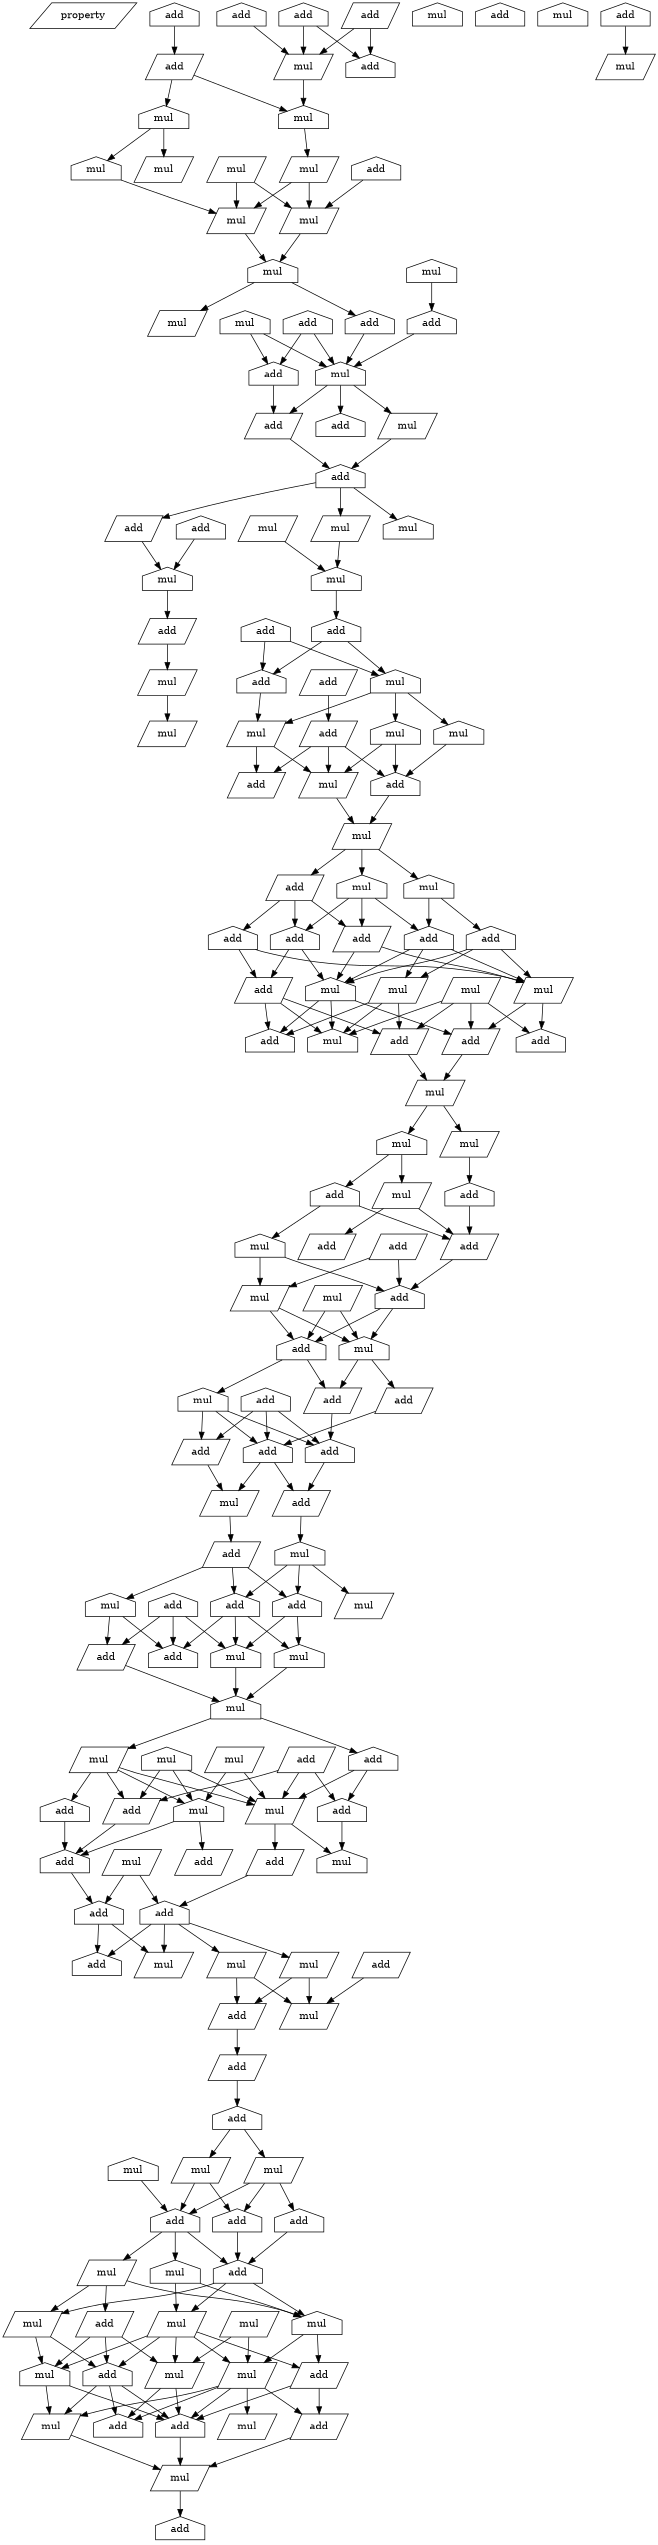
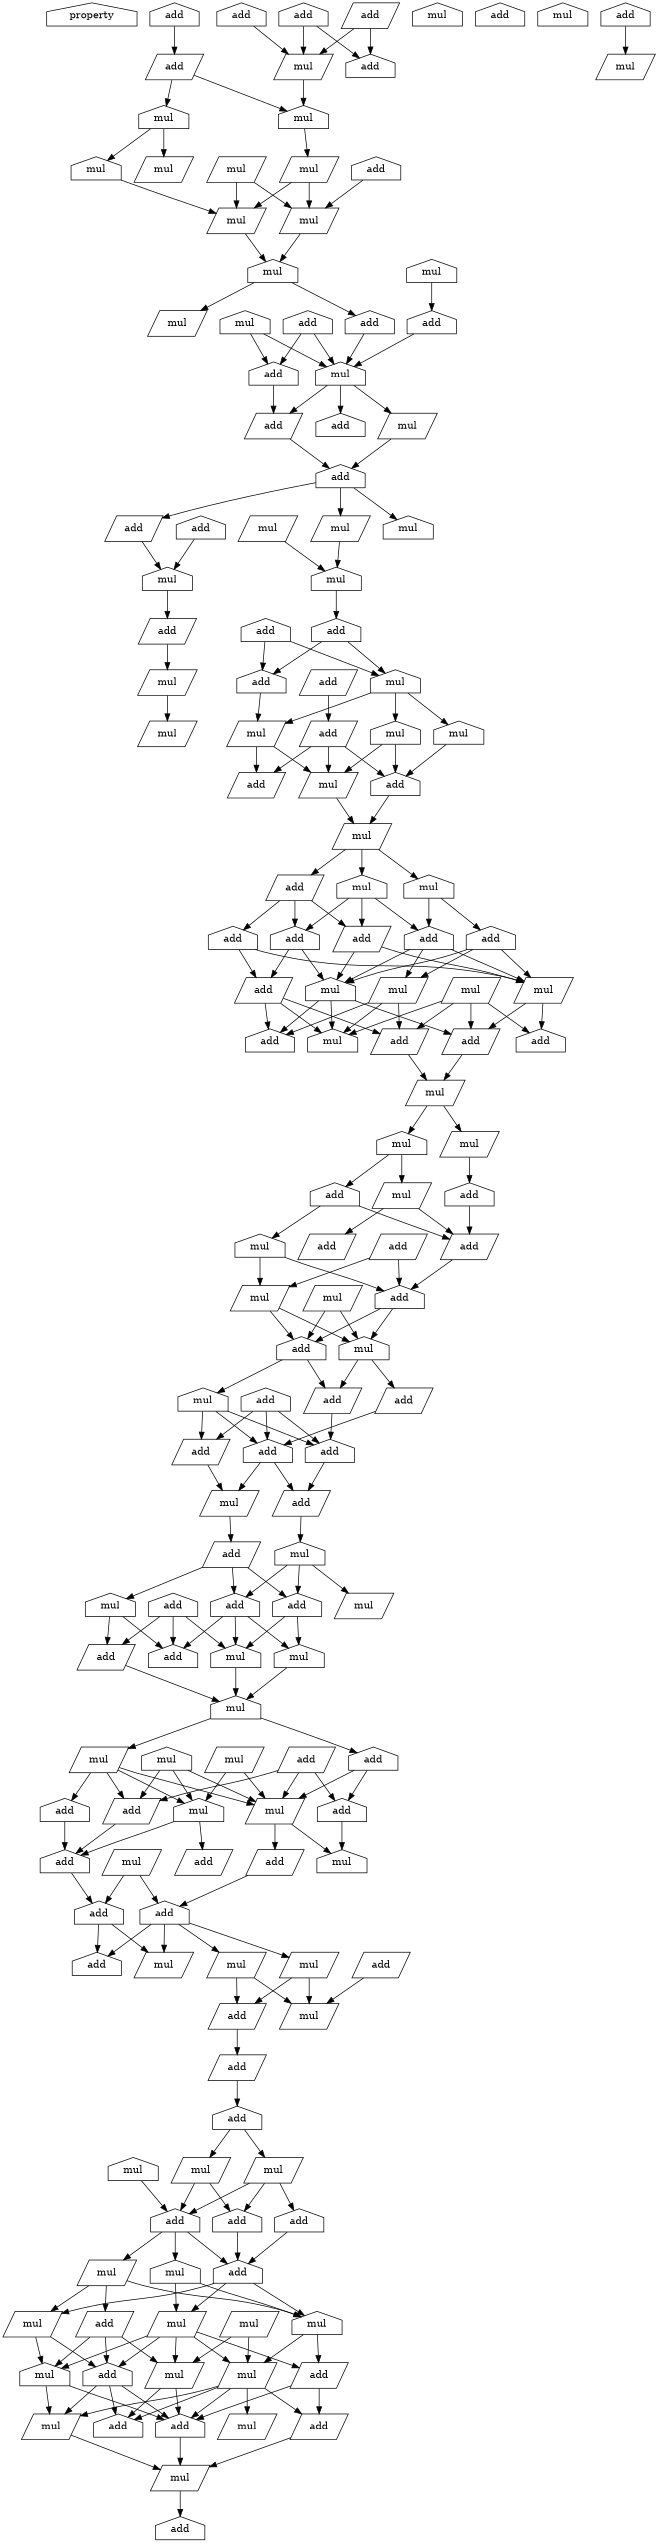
  digraph {
    node [fontcolor=black shape=house]
-   property [lf=1.4 mul=2 shape=parallelogram]
+   property [lf=1.4 mul=2]
    n2 [label=add]
    n3 [label=add shape=parallelogram]
    n4 [label=mul]
    n5 [label=add shape=parallelogram]
    n6 [label=mul shape=parallelogram]
    n7 [label=add]
    n8 [label=add]
    n9 [label=add]
    n10 [label=mul]
    n11 [label=mul]
    n12 [label=mul shape=parallelogram]
    n13 [label=mul]
    n14 [label=mul shape=parallelogram]
    n15 [label=mul shape=parallelogram]
    n16 [label=mul shape=parallelogram]
    n17 [label=mul shape=parallelogram]
    n18 [label=add]
    n19 [label=mul]
    n20 [label=add]
    n21 [label=mul shape=parallelogram]
    n22 [label=mul]
    n23 [label=add]
    n24 [label=mul]
    n25 [label=add]
    n26 [label=mul]
    n27 [label=add]
    n28 [label=add shape=parallelogram]
    n29 [label=mul shape=parallelogram]
    n30 [label=add]
    n31 [label=add]
    n32 [label=mul]
    n33 [label=mul shape=parallelogram]
    n34 [label=add shape=parallelogram]
    n35 [label=mul shape=parallelogram]
    n36 [label=mul]
    n37 [label=add]
    n38 [label=mul]
    n39 [label=add shape=parallelogram]
    n40 [label=add]
    n41 [label=add]
    n42 [label=mul]
    n43 [label=add]
    n44 [label=mul shape=parallelogram]
    n45 [label=add shape=parallelogram]
    n46 [label=add shape=parallelogram]
    n47 [label=mul shape=parallelogram]
    n48 [label=mul shape=parallelogram]
    n49 [label=mul]
    n50 [label=mul]
    n51 [label=add shape=parallelogram]
    n52 [label=mul shape=parallelogram]
    n53 [label=add]
    n54 [label=mul shape=parallelogram]
    n55 [label=mul]
    n56 [label=mul]
    n57 [label=add shape=parallelogram]
    n58 [label=add shape=parallelogram]
    n59 [label=add]
    n60 [label=add]
    n61 [label=add]
    n62 [label=add]
    n63 [label=mul]
    n64 [label=mul shape=parallelogram]
    n65 [label=add shape=parallelogram]
    n66 [label=mul shape=parallelogram]
    n67 [label=add shape=parallelogram]
    n68 [label=add]
    n69 [label=mul]
    n70 [label=add shape=parallelogram]
    n71 [label=add]
    n72 [label=mul shape=parallelogram]
    n73 [label=mul shape=parallelogram]
    n74 [label=mul]
    n75 [label=mul shape=parallelogram]
    n76 [label=mul shape=parallelogram]
    n77 [label=add]
    n78 [label=add]
    n79 [label=add shape=parallelogram]
    n80 [label=add shape=parallelogram]
    n81 [label=mul]
    n82 [label=add]
    n83 [label=mul shape=parallelogram]
    n84 [label=add shape=parallelogram]
    n85 [label=mul]
    n86 [label=add]
    n87 [label=mul shape=parallelogram]
    n88 [label=add shape=parallelogram]
    n89 [label=add shape=parallelogram]
    n90 [label=mul]
    n91 [label=add]
    n92 [label=add shape=parallelogram]
    n93 [label=add]
    n94 [label=add]
    n95 [label=add]
    n96 [label=mul shape=parallelogram]
    n97 [label=add shape=parallelogram]
    n98 [label=add shape=parallelogram]
    n99 [label=mul]
    n100 [label=add]
    n101 [label=add]
    n102 [label=mul]
    n103 [label=mul shape=parallelogram]
    n104 [label=mul]
    n105 [label=mul]
    n106 [label=add]
    n107 [label=add]
    n108 [label=add shape=parallelogram]
    n109 [label=mul]
    n110 [label=mul shape=parallelogram]
    n111 [label=add]
    n112 [label=add shape=parallelogram]
    n113 [label=add]
    n114 [label=mul shape=parallelogram]
    n115 [label=add shape=parallelogram]
    n116 [label=mul]
    n117 [label=add]
    n118 [label=mul shape=parallelogram]
    n119 [label=mul]
    n120 [label=add]
    n121 [label=add shape=parallelogram]
    n122 [label=mul]
    n123 [label=add shape=parallelogram]
    n124 [label=mul shape=parallelogram]
    n125 [label=add]
    n126 [label=add]
    n127 [label=add]
    n128 [label=mul shape=parallelogram]
    n129 [label=mul shape=parallelogram]
    n130 [label=mul shape=parallelogram]
    n131 [label=add shape=parallelogram]
    n132 [label=mul shape=parallelogram]
    n133 [label=add shape=parallelogram]
    n134 [label=add shape=parallelogram]
    n135 [label=add]
    n136 [label=mul shape=parallelogram]
    n137 [label=mul shape=parallelogram]
    n138 [label=add]
    n139 [label=add]
    n140 [label=add]
    n141 [label=mul]
    n142 [label=mul shape=parallelogram]
    n143 [label=add]
    n144 [label=mul]
    n145 [label=mul shape=parallelogram]
    n146 [label=mul]
    n147 [label=add shape=parallelogram]
    n148 [label=mul shape=parallelogram]
    n149 [label=add]
    n150 [label=mul]
    n151 [label=mul shape=parallelogram]
    n152 [label=add shape=parallelogram]
    n153 [label=mul shape=parallelogram]
    n154 [label=mul shape=parallelogram]
    n155 [label=mul shape=parallelogram]
    n156 [label=add]
    n157 [label=add]
    n158 [label=mul shape=parallelogram]
    n159 [label=add shape=parallelogram]
    n160 [label=mul shape=parallelogram]
    n161 [label=add]
    n162 [label=mul]
    n163 [label=add]
    n164 [label=mul shape=parallelogram]
    n2 -> n3
    n3 -> n10
    n3 -> n11
    n5 -> n6
    n5 -> n7
    n6 -> n10
    n8 -> n6
    n8 -> n7
    n9 -> n6
    n10 -> n12
    n11 -> n13
    n11 -> n14
    n12 -> n15
    n12 -> n17
    n13 -> n15
    n15 -> n19
    n16 -> n15
    n16 -> n17
    n17 -> n19
    n18 -> n17
    n19 -> n20
    n19 -> n21
    n20 -> n26
    n22 -> n23
    n23 -> n26
    n24 -> n25
    n24 -> n26
    n25 -> n28
    n26 -> n28
    n26 -> n29
    n26 -> n30
    n27 -> n25
    n27 -> n26
    n28 -> n31
    n29 -> n31
    n31 -> n32
    n31 -> n33
    n31 -> n34
    n33 -> n36
    n34 -> n38
    n35 -> n36
    n36 -> n40
    n37 -> n38
    n38 -> n39
    n39 -> n44
    n40 -> n42
    n40 -> n43
    n41 -> n42
    n41 -> n43
    n42 -> n48
    n42 -> n49
    n42 -> n50
    n43 -> n48
    n44 -> n47
    n45 -> n46
    n46 -> n51
    n46 -> n52
    n46 -> n53
    n48 -> n51
    n48 -> n52
    n49 -> n53
    n50 -> n52
    n50 -> n53
    n52 -> n54
    n53 -> n54
    n54 -> n55
    n54 -> n56
    n54 -> n57
    n55 -> n58
    n55 -> n59
    n55 -> n60
    n56 -> n60
    n56 -> n61
    n57 -> n58
    n57 -> n59
    n57 -> n62
    n58 -> n63
    n58 -> n64
    n59 -> n63
    n59 -> n65
    n60 -> n63
    n60 -> n64
    n60 -> n66
    n61 -> n63
    n61 -> n64
    n61 -> n66
    n62 -> n64
    n62 -> n65
    n63 -> n68
    n63 -> n69
    n63 -> n70
    n64 -> n70
    n64 -> n71
    n65 -> n67
    n65 -> n68
    n65 -> n69
    n66 -> n67
    n66 -> n68
    n66 -> n69
    n67 -> n73
    n70 -> n73
    n72 -> n67
    n72 -> n69
    n72 -> n70
    n72 -> n71
    n73 -> n74
    n73 -> n75
    n74 -> n76
    n74 -> n77
    n75 -> n78
    n76 -> n79
    n76 -> n80
    n77 -> n80
    n77 -> n81
    n78 -> n80
    n80 -> n82
    n81 -> n82
    n81 -> n83
    n82 -> n85
    n82 -> n86
    n83 -> n85
    n83 -> n86
    n84 -> n82
    n84 -> n83
    n85 -> n88
    n85 -> n89
    n86 -> n88
    n86 -> n90
    n87 -> n85
    n87 -> n86
    n88 -> n91
    n89 -> n93
    n90 -> n91
    n90 -> n92
    n90 -> n93
    n91 -> n97
    n92 -> n96
    n93 -> n96
    n93 -> n97
    n94 -> n91
    n94 -> n92
    n94 -> n93
    n96 -> n98
    n97 -> n99
    n98 -> n100
    n98 -> n101
    n98 -> n102
    n99 -> n100
    n99 -> n101
    n99 -> n103
    n100 -> n104
    n100 -> n105
    n100 -> n106
    n101 -> n104
    n101 -> n105
    n102 -> n106
    n102 -> n108
    n104 -> n109
    n105 -> n109
    n107 -> n105
    n107 -> n106
    n107 -> n108
    n108 -> n109
    n109 -> n110
    n109 -> n111
    n110 -> n114
    n110 -> n115
    n110 -> n116
    n110 -> n117
    n111 -> n113
    n111 -> n114
    n112 -> n113
    n112 -> n114
    n112 -> n115
    n113 -> n122
    n114 -> n122
    n114 -> n123
    n115 -> n120
    n116 -> n120
    n116 -> n121
    n117 -> n120
    n118 -> n114
    n118 -> n116
    n119 -> n114
    n119 -> n115
    n119 -> n116
    n120 -> n126
    n123 -> n125
    n124 -> n125
    n124 -> n126
    n125 -> n127
    n125 -> n128
    n125 -> n129
    n125 -> n130
    n126 -> n127
    n126 -> n130
    n128 -> n132
    n128 -> n133
    n129 -> n132
    n129 -> n133
    n131 -> n132
    n133 -> n134
    n134 -> n135
    n135 -> n136
    n135 -> n137
    n136 -> n138
    n136 -> n139
    n136 -> n140
    n137 -> n138
    n137 -> n139
    n138 -> n142
    n138 -> n143
    n138 -> n144
    n139 -> n143
    n140 -> n143
    n141 -> n138
    n142 -> n145
    n142 -> n146
    n142 -> n147
    n143 -> n145
    n143 -> n146
    n143 -> n148
    n144 -> n146
    n144 -> n148
    n145 -> n149
    n145 -> n150
    n146 -> n151
    n146 -> n152
    n147 -> n149
    n147 -> n150
    n147 -> n153
    n148 -> n149
    n148 -> n150
    n148 -> n151
    n148 -> n152
    n148 -> n153
    n149 -> n155
    n149 -> n156
    n149 -> n157
    n150 -> n155
    n150 -> n157
    n151 -> n155
    n151 -> n156
    n151 -> n157
    n151 -> n158
    n151 -> n159
    n152 -> n157
    n152 -> n159
    n153 -> n156
    n153 -> n157
    n154 -> n151
    n154 -> n153
    n155 -> n160
    n157 -> n160
    n159 -> n160
    n160 -> n161
    n163 -> n164
  }
